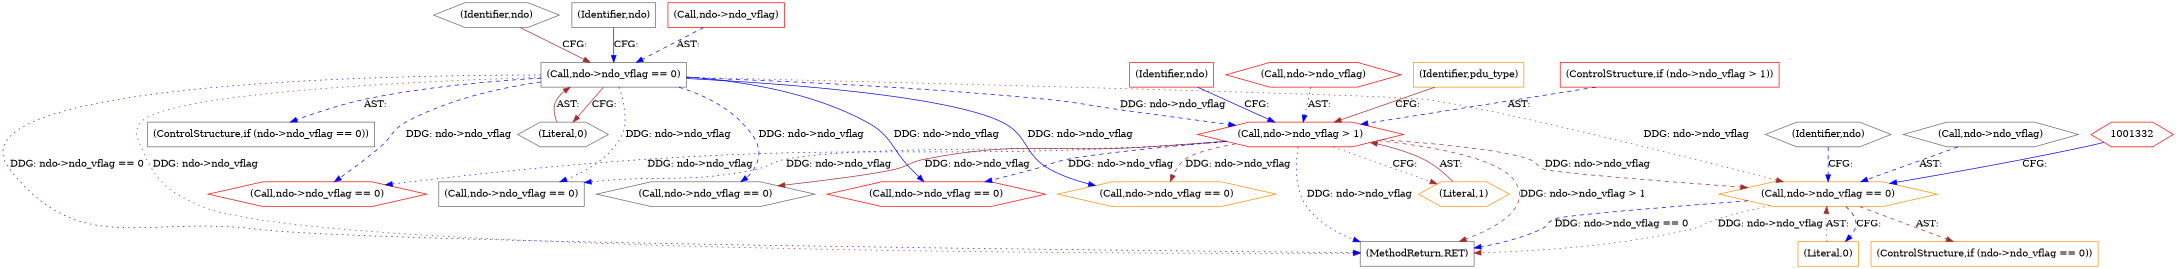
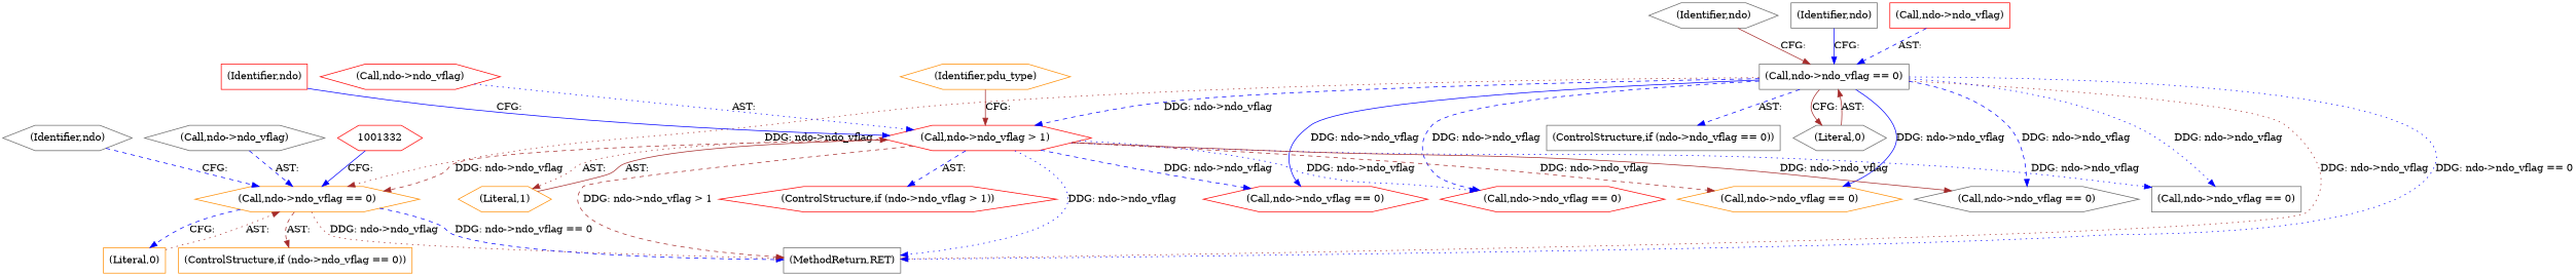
  digraph {
    node [color=gray40 shape=hexagon]
    edge [color=blue style=dashed]
    n1 [color=darkorange label="(Call,ndo->ndo_vflag == 0)"]
    n2 [color=darkorange label="(Literal,0)" shape=box]
    n3 [label="(MethodReturn,RET)" shape=box]
    n4 [color=darkorange label="(ControlStructure,if (ndo->ndo_vflag == 0))" shape=box]
    n5 [label="(Call,ndo->ndo_vflag == 0)" shape=box]
    n6 [color=red label="(Call,ndo->ndo_vflag > 1)"]
    n7 [color=red label="(Call,ndo->ndo_vflag == 0)"]
    n8 [label="(ControlStructure,if (ndo->ndo_vflag == 0))" shape=box]
    n9 [label="(Call,ndo->ndo_vflag == 0)" shape=box]
    n10 [label="(Literal,0)"]
    n11 [label="(Call,ndo->ndo_vflag == 0)"]
    n12 [color=red label="(Call,ndo->ndo_vflag == 0)"]
    n13 [color=darkorange label="(Call,ndo->ndo_vflag == 0)"]
-   n14 [color=red label="(ControlStructure,if (ndo->ndo_vflag > 1))" shape=box]
+   n14 [color=red label="(ControlStructure,if (ndo->ndo_vflag > 1))"]
    n15 [color=darkorange label="(Literal,1)"]
    n16 [label="(Identifier,ndo)"]
    n17 [color=red label="(Identifier,ndo)" shape=box]
    n18 [label="(Identifier,ndo)"]
    n19 [label="(Identifier,ndo)" shape=box]
    n20 [color=red label="(Call,ndo->ndo_vflag)"]
    n21 [label="(Call,ndo->ndo_vflag)"]
-   n22 [color=darkorange label="(Identifier,pdu_type)" shape=box]
+   n22 [color=darkorange label="(Identifier,pdu_type)"]
    n23 [color=red label="(Call,ndo->ndo_vflag)" shape=box]
    1001332 [color=red]
    n1 -> n2 [label="CFG: "]
    n1 -> n3 [color=brown label="DDG: ndo->ndo_vflag" style=dotted]
    n1 -> n3 [label="DDG: ndo->ndo_vflag == 0"]
    n1 -> n4 [color=brown label="AST: "]
    n2 -> n1 [color=brown label="AST: " style=dotted]
    n5 -> n1 [color=brown label="DDG: ndo->ndo_vflag" style=dotted]
    n5 -> n3 [color=brown label="DDG: ndo->ndo_vflag" style=dotted]
    n5 -> n3 [label="DDG: ndo->ndo_vflag == 0" style=dotted]
    n5 -> n6 [label="DDG: ndo->ndo_vflag"]
    n5 -> n7 [label="DDG: ndo->ndo_vflag"]
    n5 -> n8 [label="AST: "]
    n5 -> n9 [label="DDG: ndo->ndo_vflag" style=dotted]
    n5 -> n10 [color=brown label="CFG: " style=solid]
    n5 -> n11 [label="DDG: ndo->ndo_vflag"]
    n5 -> n12 [label="DDG: ndo->ndo_vflag" style=solid]
    n5 -> n13 [label="DDG: ndo->ndo_vflag" style=solid]
    n6 -> n1 [color=brown label="DDG: ndo->ndo_vflag"]
    n6 -> n3 [label="DDG: ndo->ndo_vflag" style=dotted]
    n6 -> n3 [color=brown label="DDG: ndo->ndo_vflag > 1"]
    n6 -> n7 [label="DDG: ndo->ndo_vflag" style=dotted]
    n6 -> n9 [label="DDG: ndo->ndo_vflag" style=dotted]
    n6 -> n11 [color=brown label="DDG: ndo->ndo_vflag" style=solid]
    n6 -> n12 [label="DDG: ndo->ndo_vflag"]
    n6 -> n13 [color=brown label="DDG: ndo->ndo_vflag"]
-   n14 -> n6 [label="AST: "]
-   n6 -> n15 [color=brown label="CFG: " style=dotted]
+   n6 -> n14 [label="AST: "]
+   n6 -> n15 [color=brown label="AST: " style=dotted]
    n10 -> n5 [color=brown label="AST: " style=solid]
    n15 -> n6 [color=brown label="AST: " style=solid]
    n16 -> n5 [color=brown label="CFG: " style=solid]
    n17 -> n6 [label="CFG: " style=solid]
    n18 -> n1 [label="CFG: "]
    n19 -> n5 [label="CFG: " style=solid]
    n20 -> n6 [label="AST: " style=dotted]
    n21 -> n1 [label="AST: "]
    n22 -> n6 [color=brown label="CFG: " style=solid]
    n23 -> n5 [label="AST: "]
    1001332 -> n1 [label="CFG: " style=solid]
  }
